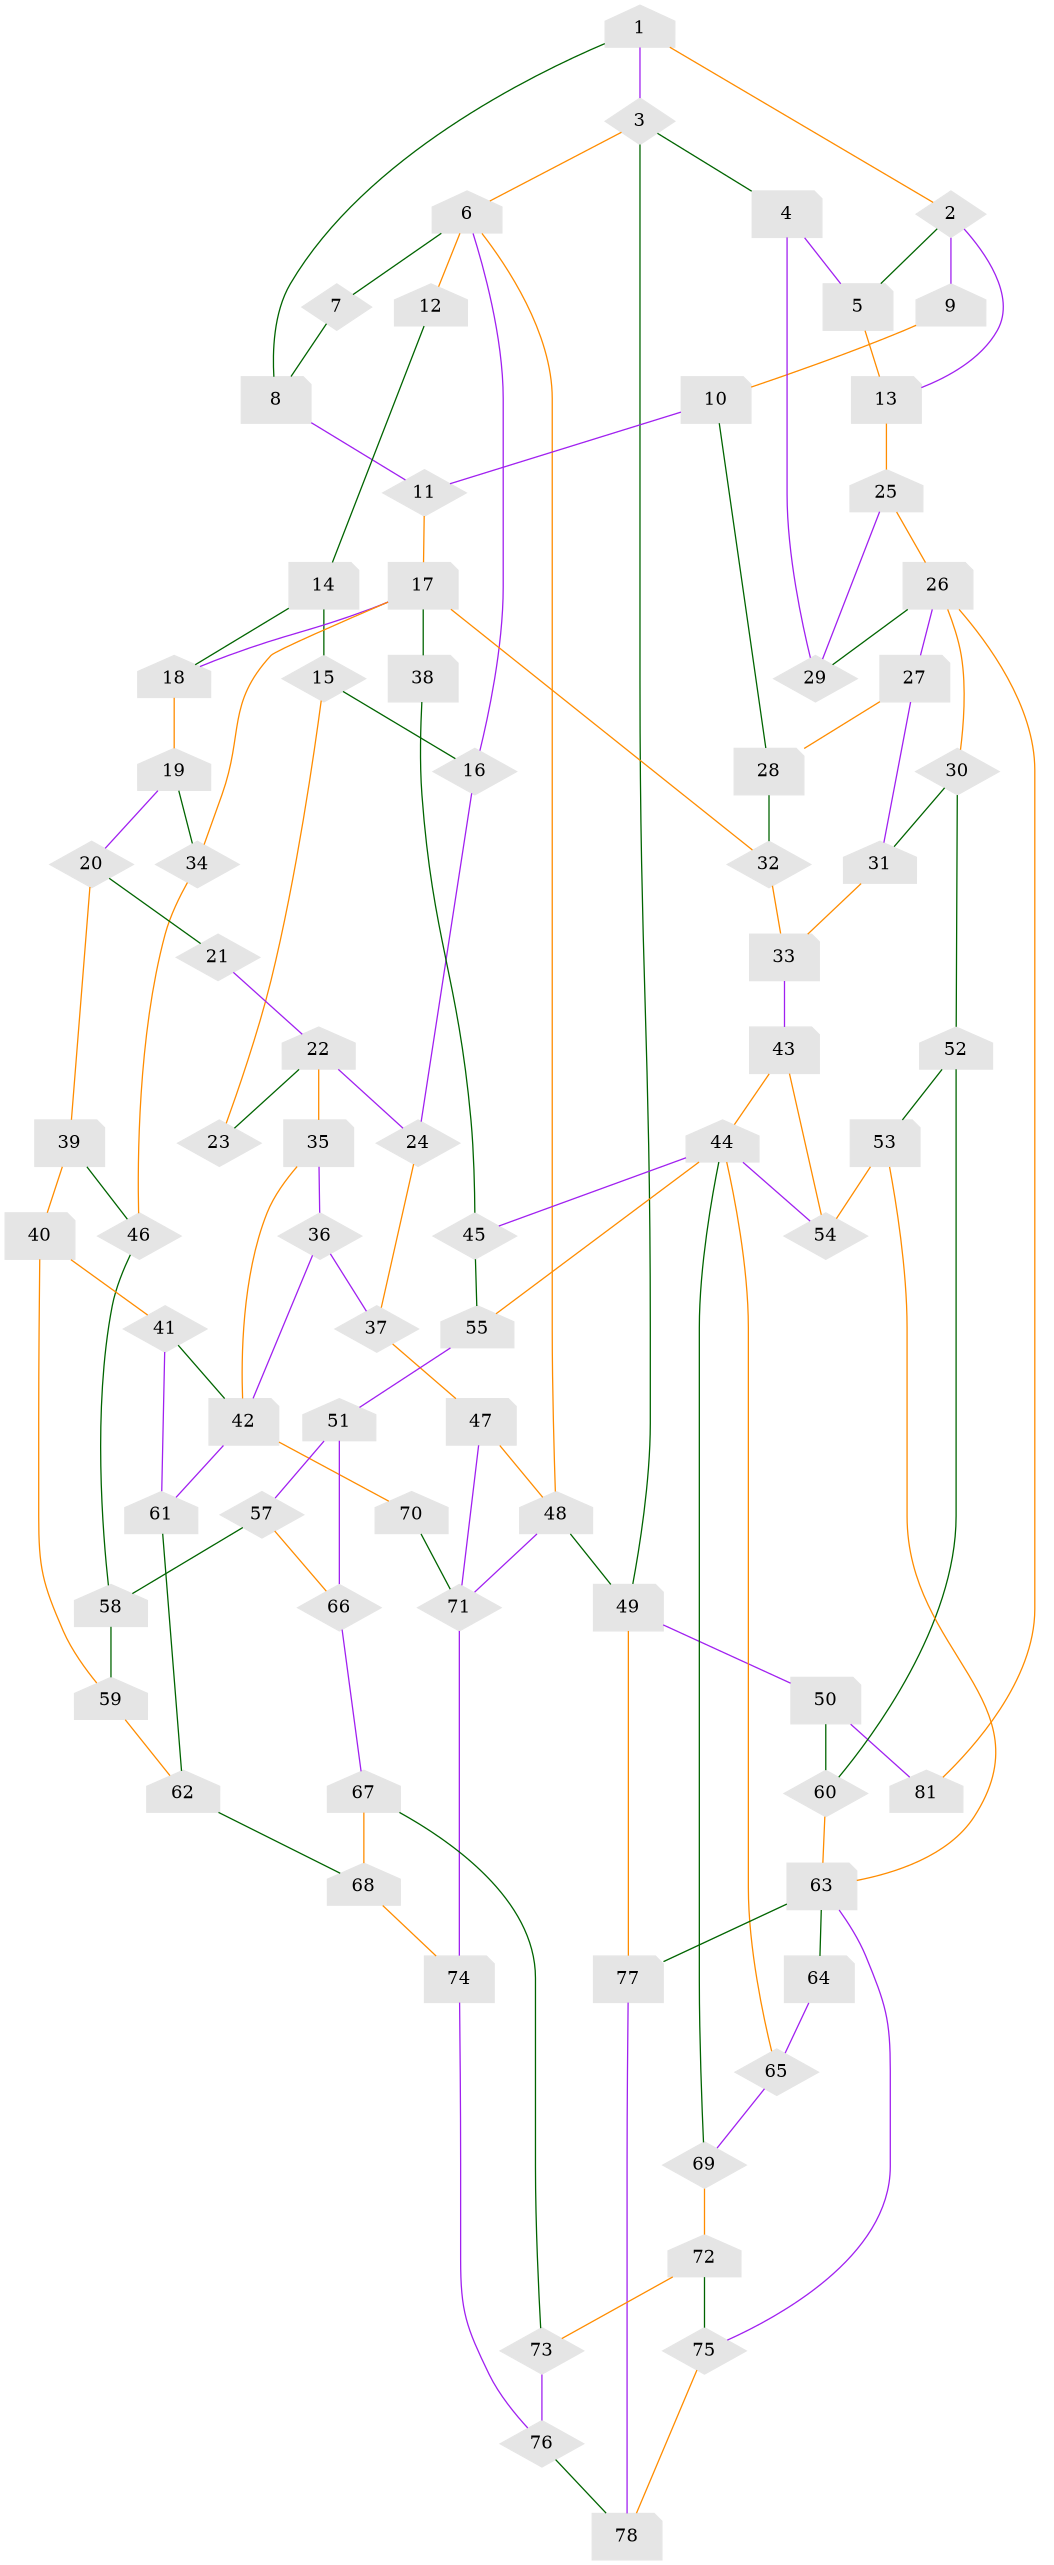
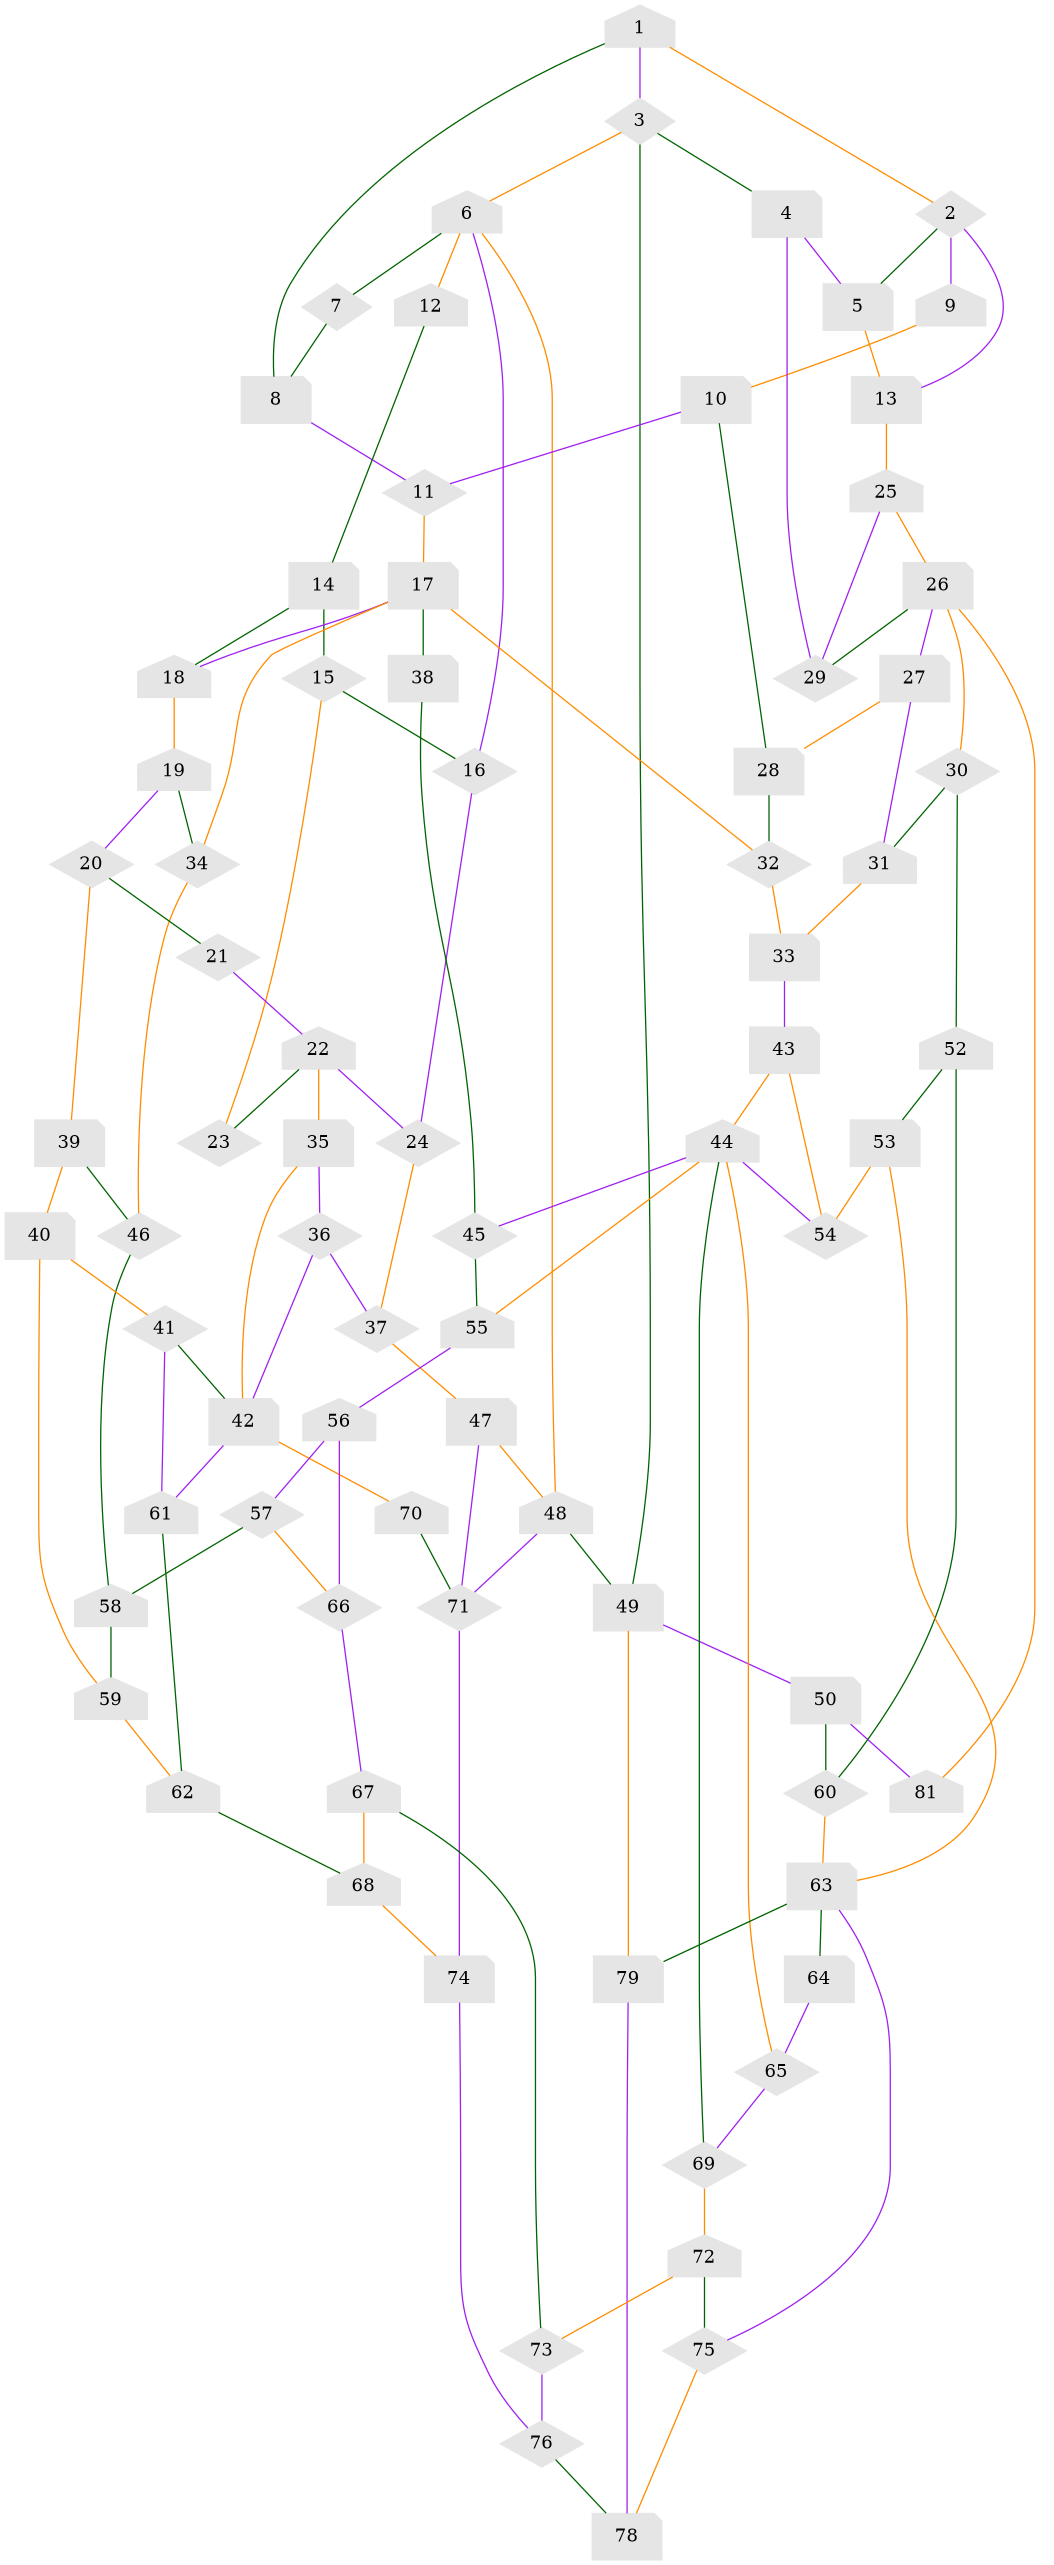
  graph {
    node [color=gray90 shape=diamond style=filled]
    edge [color=darkorange weight=1.0]
    1 [shape=house]
    2
    3
    8 [shape=note]
    5 [shape=note]
    9 [shape=house]
    13 [shape=note]
    4 [shape=note]
    6 [shape=house]
    49 [shape=note]
    11
    10 [shape=note]
    25 [shape=house]
    29
    7
    16
    48 [shape=house]
    12 [shape=house]
    50 [shape=note]
-   77 [shape=note]
+   77 [shape=note label=79]
    24
    71
    14 [shape=note]
    17 [shape=note]
    28 [shape=note]
    32
    18 [shape=house]
    34
    38 [shape=note]
    15
    26 [shape=note]
    23
    19 [shape=house]
    37
    33 [shape=note]
    46
    45
    20
    21
    39 [shape=note]
    22 [shape=house]
    40 [shape=note]
    35 [shape=note]
    36
    42 [shape=note]
    47 [shape=note]
    27 [shape=note]
    30
    n49 [label=81 shape=house]
    31 [shape=house]
    52 [shape=house]
    60
    53 [shape=note]
    43 [shape=note]
    44 [shape=house]
    54
    58 [shape=house]
    61 [shape=house]
    70 [shape=house]
    55 [shape=house]
    41
    59 [shape=house]
    62 [shape=house]
    65
    69
-   56 [shape=house label=51]
+   56 [shape=house]
    72 [shape=house]
    74 [shape=note]
    78 [shape=note]
    63 [shape=note]
    64 [shape=note]
    75
    57
    66
    67 [shape=house]
    68 [shape=house]
    73
    76
    1 -- 2
    1 -- 3 [color=purple]
    1 -- 8 [color=darkgreen]
    2 -- 5 [color=darkgreen]
    2 -- 9 [color=purple weight=2.0]
    2 -- 13 [color=purple]
    3 -- 4 [color=darkgreen]
    3 -- 6
    3 -- 49 [color=darkgreen]
    8 -- 11 [color=purple]
    5 -- 13
    9 -- 10
    13 -- 25
    4 -- 5 [color=purple]
    4 -- 29 [color=purple]
    6 -- 7 [color=darkgreen]
    6 -- 16 [color=purple]
    6 -- 48
    6 -- 12 [weight=2.0]
    49 -- 50 [color=purple]
    49 -- 77
    11 -- 17
    10 -- 11 [color=purple]
    10 -- 28 [color=darkgreen]
    25 -- 29 [color=purple]
    25 -- 26
    7 -- 8 [color=darkgreen]
    16 -- 24 [color=purple]
    48 -- 49 [color=darkgreen]
    48 -- 71 [color=purple]
    12 -- 14 [color=darkgreen]
    50 -- n49 [color=purple]
    50 -- 60 [color=darkgreen]
    77 -- 78 [color=purple]
    24 -- 37
    71 -- 74 [color=purple weight=2.0]
    14 -- 18 [color=darkgreen]
    14 -- 15 [color=darkgreen]
    17 -- 32
    17 -- 18 [color=purple]
    17 -- 34
    17 -- 38 [color=darkgreen weight=2.0]
    28 -- 32 [color=darkgreen]
    32 -- 33
    18 -- 19
    34 -- 46
    38 -- 45 [color=darkgreen]
    15 -- 16 [color=darkgreen]
    15 -- 23
    26 -- 29 [color=darkgreen]
    26 -- 27 [color=purple]
    26 -- 30
    26 -- n49 [weight=2.0]
    19 -- 34 [color=darkgreen]
    19 -- 20 [color=purple]
    37 -- 47
    33 -- 43 [color=purple]
    46 -- 58 [color=darkgreen]
    45 -- 55 [color=darkgreen]
    20 -- 21 [color=darkgreen]
    20 -- 39
    21 -- 22 [color=purple weight=2.0]
    39 -- 46 [color=darkgreen]
    39 -- 40
    22 -- 24 [color=purple]
    22 -- 23 [color=darkgreen weight=2.0]
    22 -- 35
    40 -- 41
    40 -- 59
    35 -- 36 [color=purple]
    35 -- 42
    36 -- 37 [color=purple]
    36 -- 42 [color=purple]
    42 -- 61 [color=purple]
    42 -- 70 [weight=2.0]
    47 -- 48
    47 -- 71 [color=purple]
    27 -- 28
    27 -- 31 [color=purple]
    30 -- 31 [color=darkgreen]
    30 -- 52 [color=darkgreen]
    31 -- 33
    52 -- 60 [color=darkgreen]
    52 -- 53 [color=darkgreen]
    60 -- 63
    53 -- 54
    53 -- 63
    43 -- 44
    43 -- 54
    44 -- 45 [color=purple]
    44 -- 54 [color=purple]
    44 -- 55
    44 -- 65
    44 -- 69 [color=darkgreen]
    58 -- 59 [color=darkgreen]
    61 -- 62 [color=darkgreen]
    70 -- 71 [color=darkgreen weight=2.0]
    55 -- 56 [color=purple]
    41 -- 42 [color=darkgreen]
    41 -- 61 [color=purple]
    59 -- 62
    62 -- 68 [color=darkgreen]
    65 -- 69 [color=purple]
    69 -- 72
    56 -- 57 [color=purple]
    56 -- 66 [color=purple]
    72 -- 75 [color=darkgreen]
    72 -- 73
    74 -- 76 [color=purple]
    63 -- 77 [color=darkgreen]
    63 -- 64 [color=darkgreen weight=2.0]
    63 -- 75 [color=purple]
    64 -- 65 [color=purple]
    75 -- 78
    57 -- 58 [color=darkgreen]
    57 -- 66
    66 -- 67 [color=purple]
    67 -- 68
    67 -- 73 [color=darkgreen]
    68 -- 74
    73 -- 76 [color=purple]
    76 -- 78 [color=darkgreen]
  }
